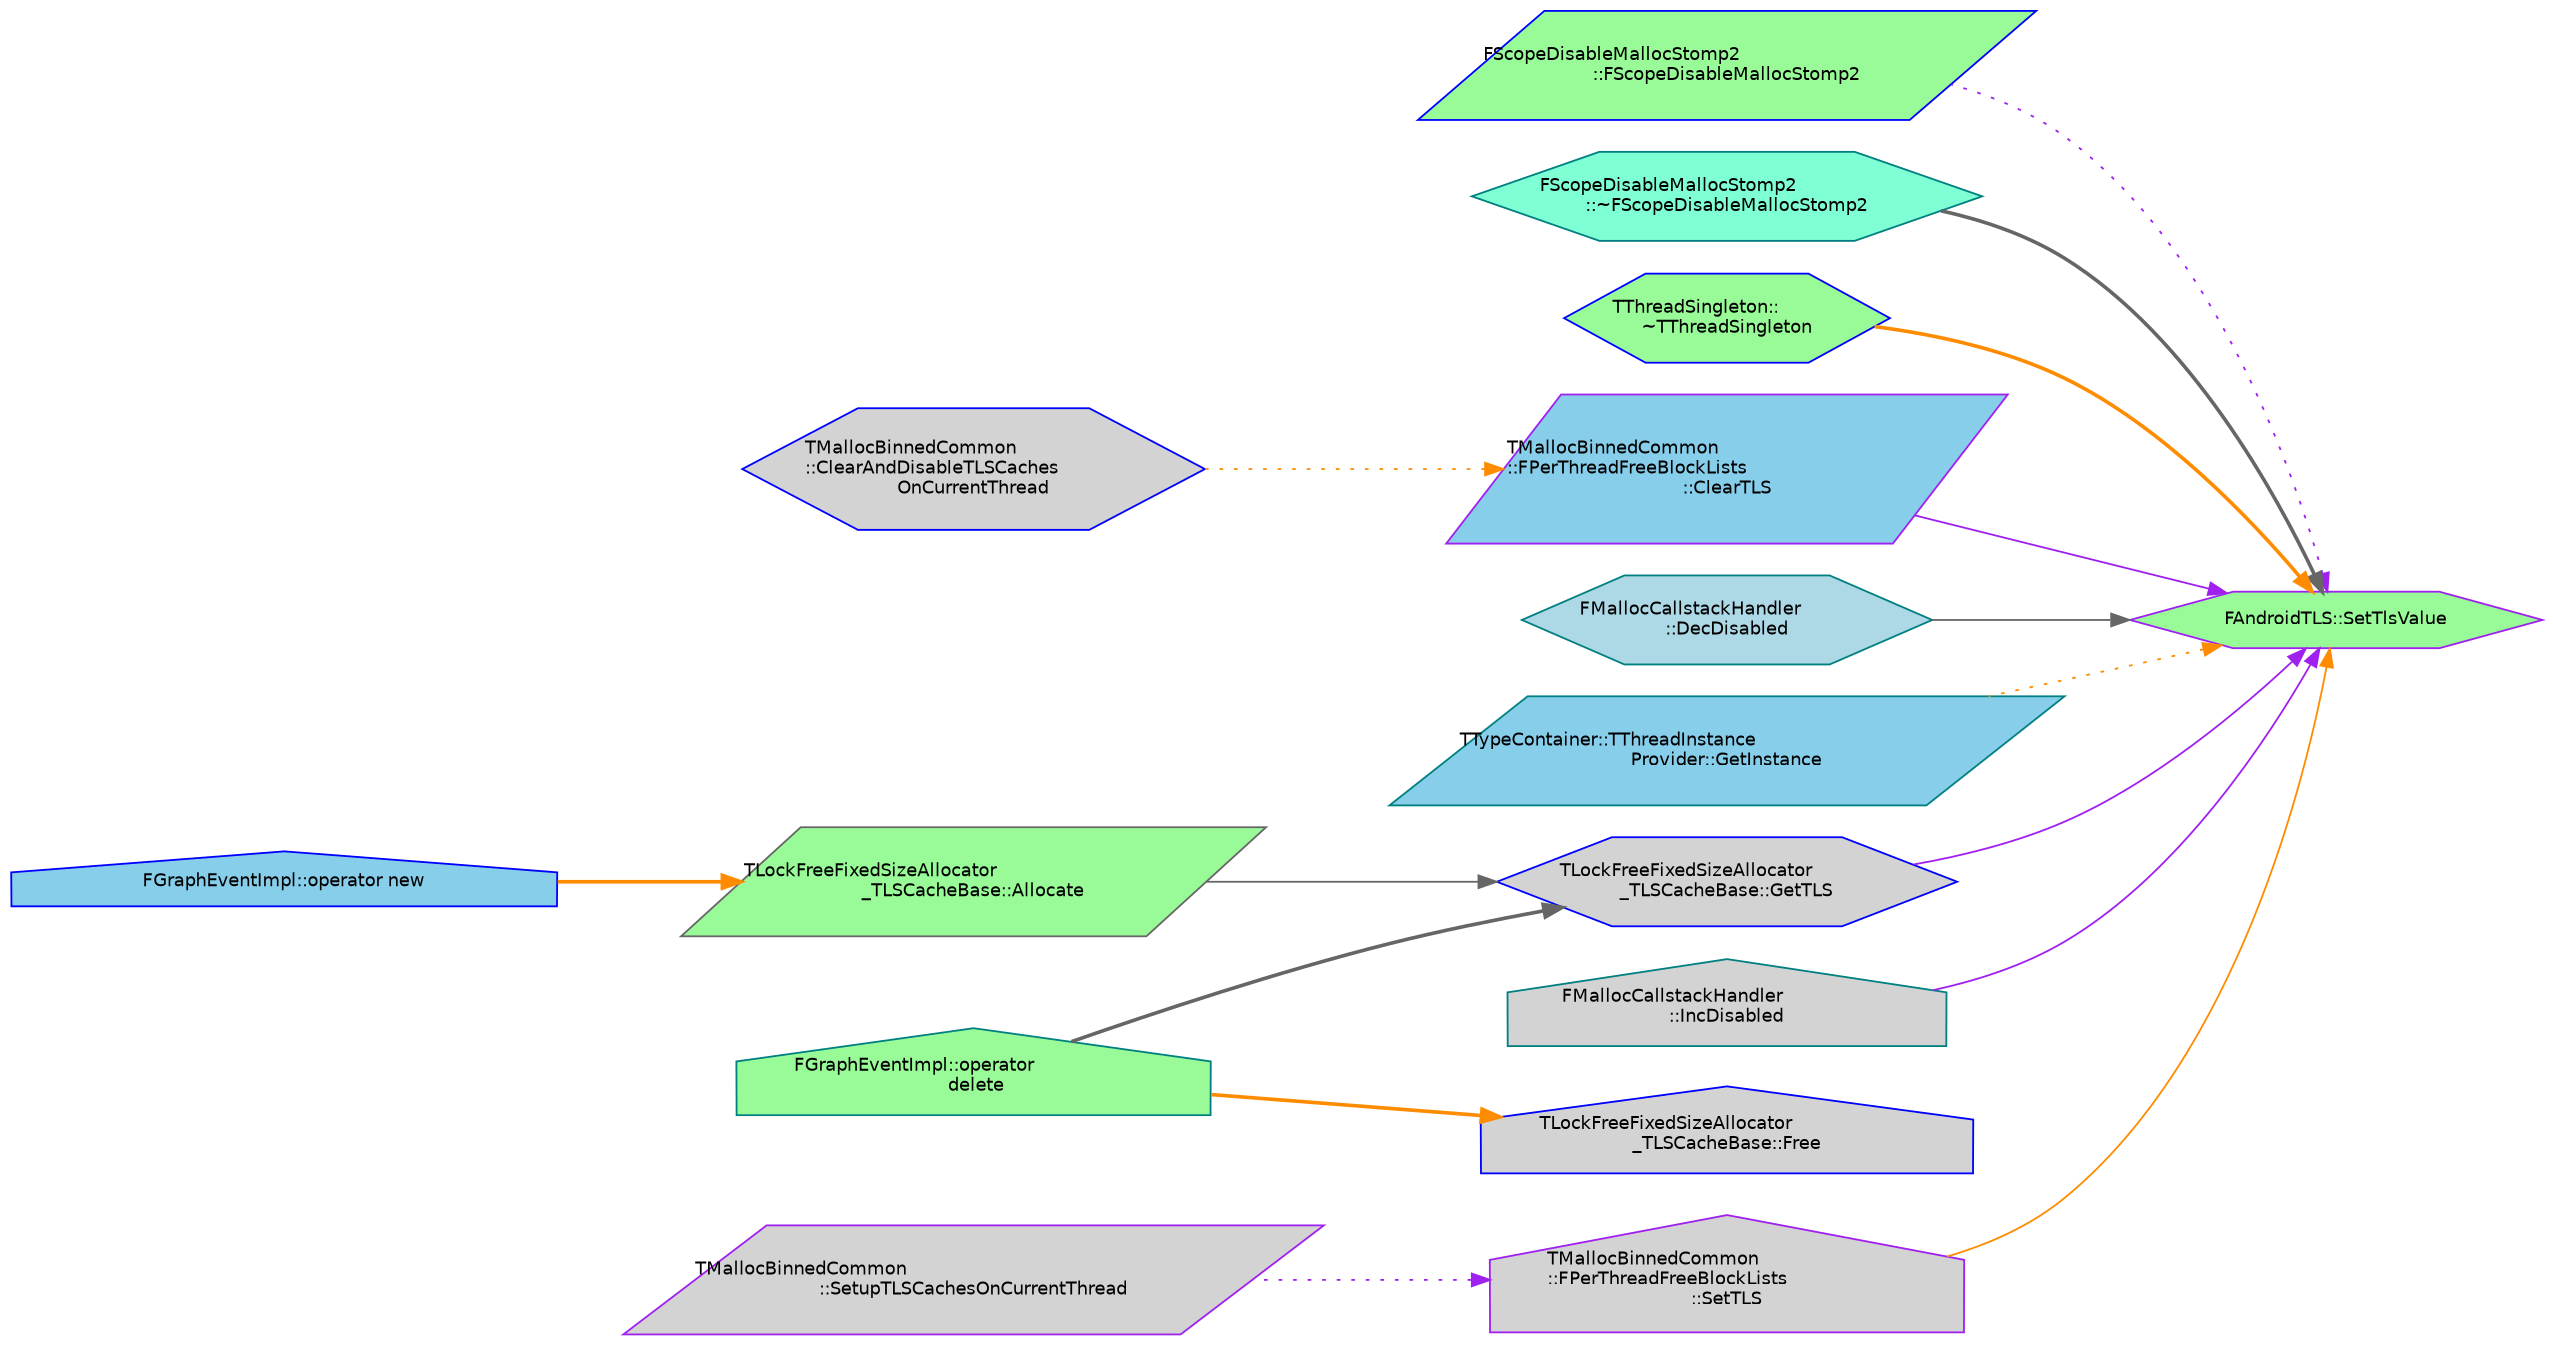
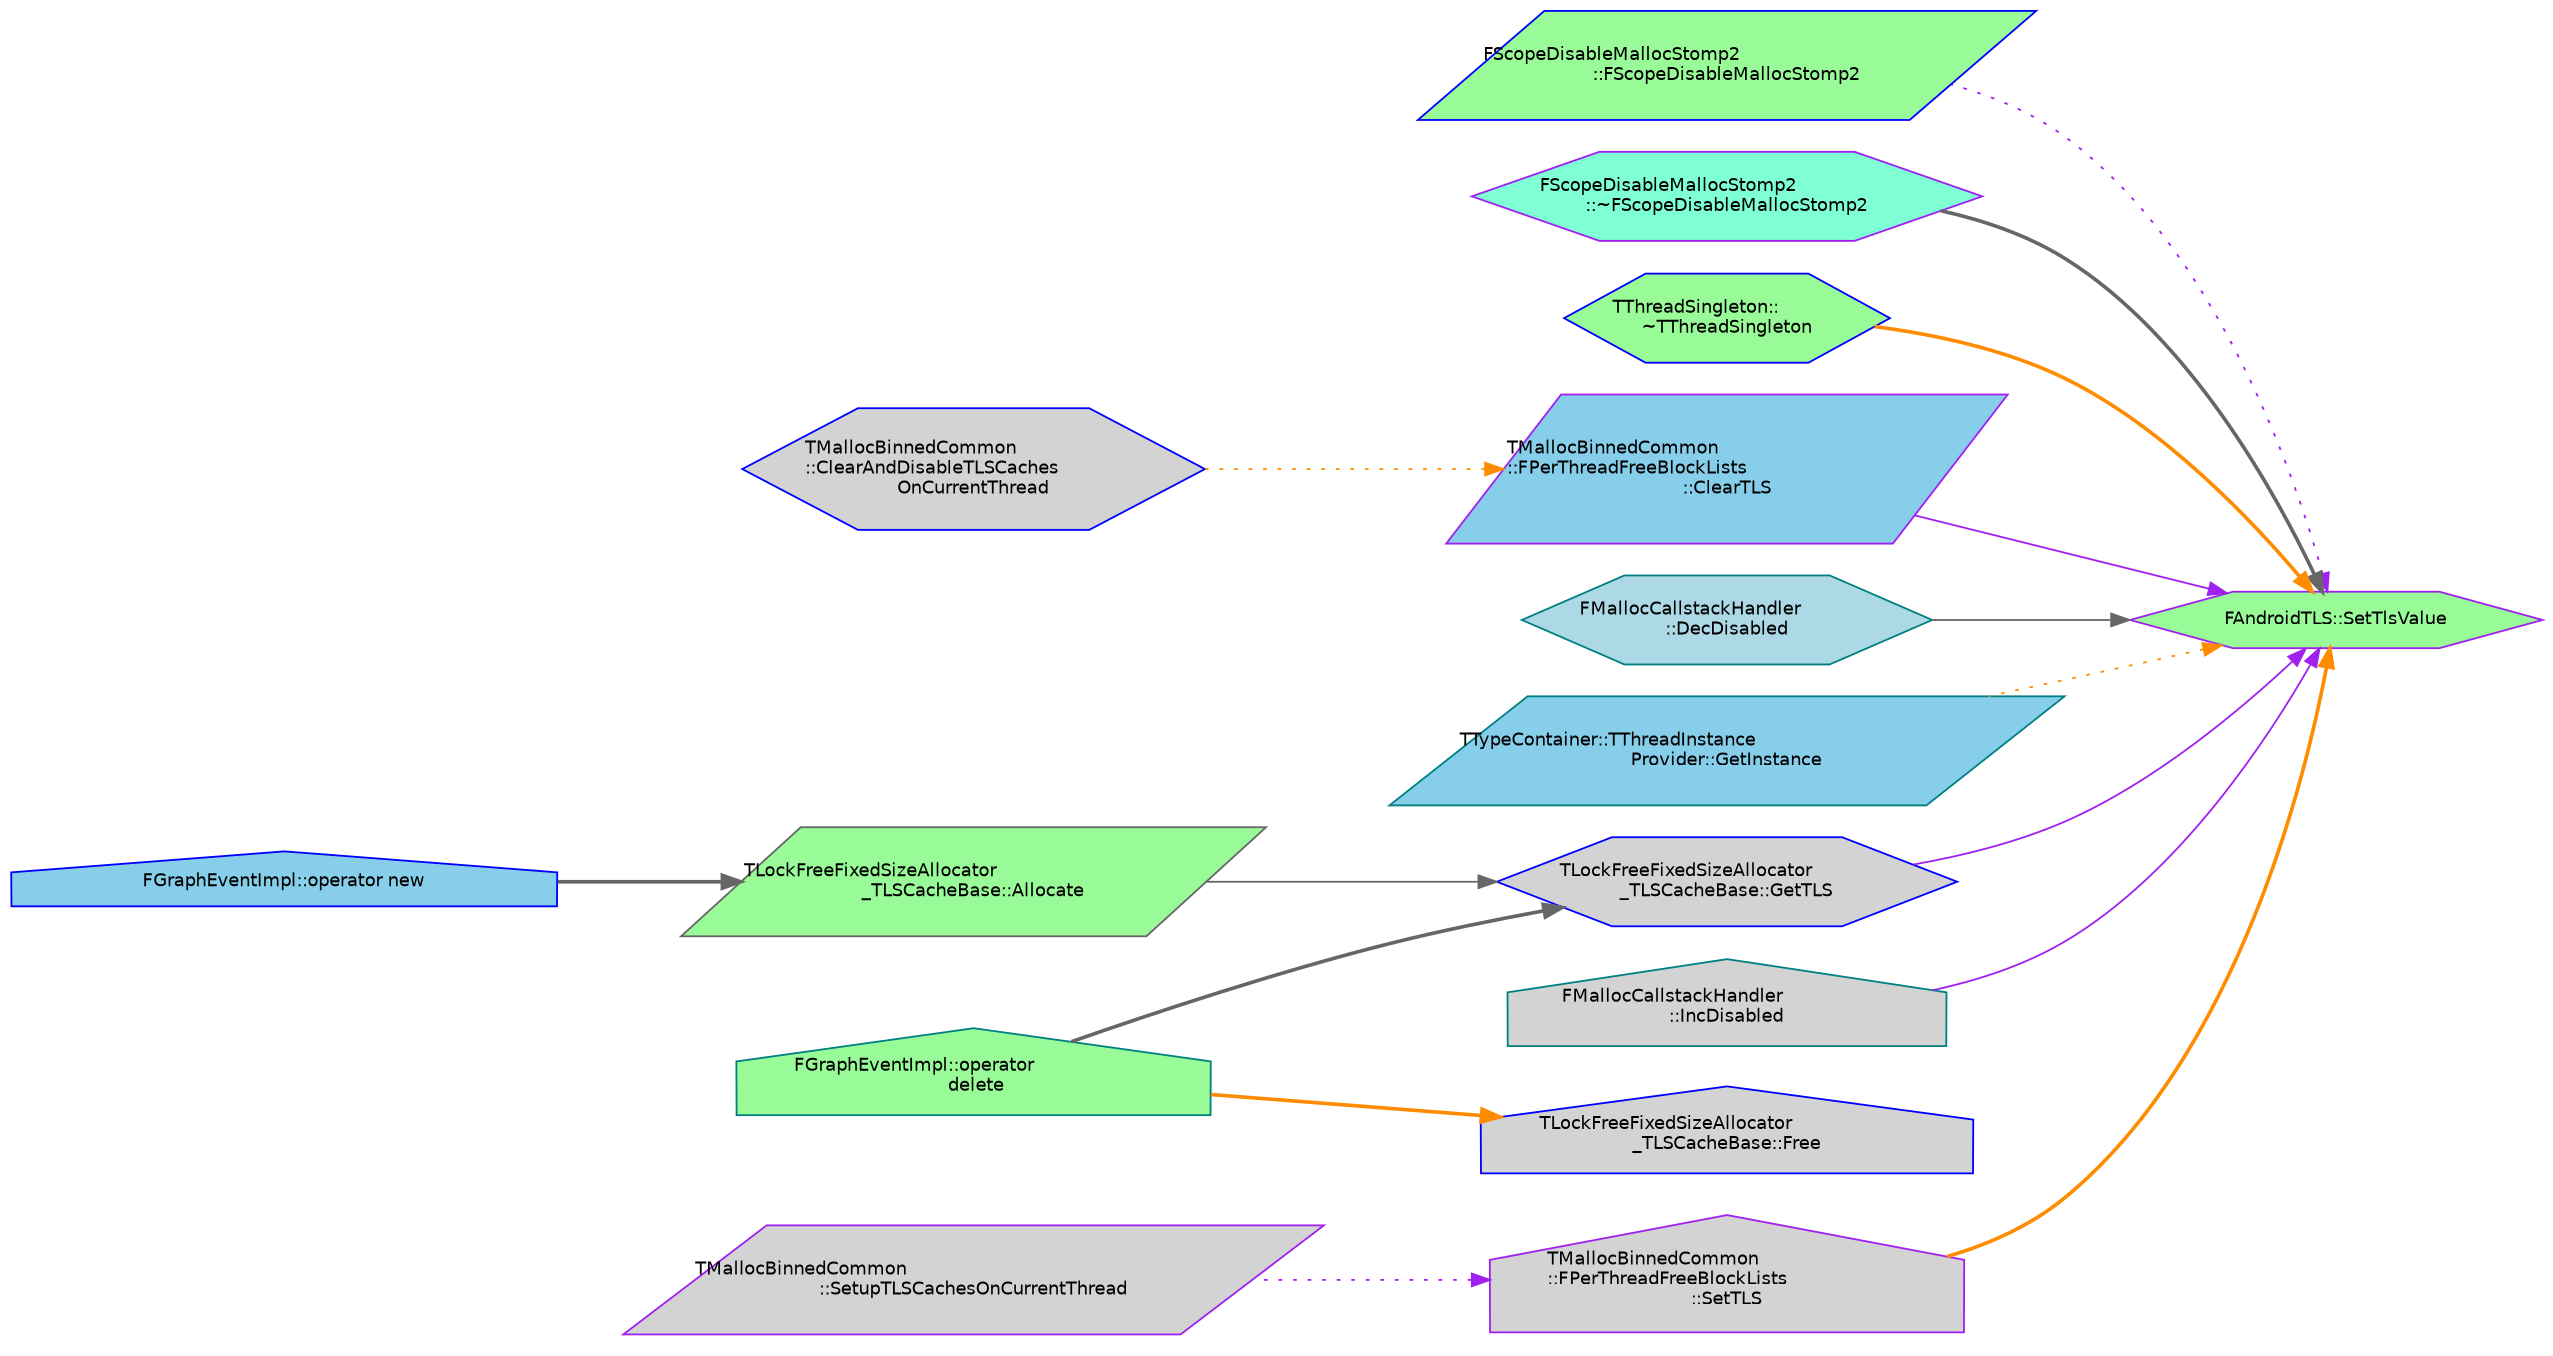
  digraph {
    rankdir=RL
    node [color=blue fillcolor=lightgrey fontname=Helvetica fontsize=10 shape=hexagon style=filled]
    edge [color=darkorange dir=back fontname=Helvetica fontsize=10 labelfontname=Helvetica labelfontsize=10 style=bold]
    n1 [color=purple fillcolor=palegreen fontcolor=black height=0.2 label="FAndroidTLS::SetTlsValue" width=0.4]
    n2 [fillcolor=palegreen height=0.2 label="FScopeDisableMallocStomp2\l::FScopeDisableMallocStomp2" shape=parallelogram width=0.4]
-   n3 [color=teal fillcolor=aquamarine height=0.2 label="FScopeDisableMallocStomp2\l::~FScopeDisableMallocStomp2" width=0.4]
+   n3 [color=purple fillcolor=aquamarine height=0.2 label="FScopeDisableMallocStomp2\l::~FScopeDisableMallocStomp2" width=0.4]
    n4 [fillcolor=palegreen height=0.2 label="TThreadSingleton::\l~TThreadSingleton" width=0.4]
    n5 [color=purple fillcolor=skyblue height=0.2 label="TMallocBinnedCommon\l::FPerThreadFreeBlockLists\l::ClearTLS" shape=parallelogram width=0.4]
    n6 [color=teal fillcolor=lightblue height=0.2 label="FMallocCallstackHandler\l::DecDisabled" width=0.4]
    n7 [color=teal fillcolor=skyblue height=0.2 label="TTypeContainer::TThreadInstance\lProvider::GetInstance" shape=parallelogram width=0.4]
    n8 [height=0.2 label="TLockFreeFixedSizeAllocator\l_TLSCacheBase::GetTLS" width=0.4]
    n9 [color=teal height=0.2 label="FMallocCallstackHandler\l::IncDisabled" shape=house width=0.4]
    n10 [color=purple height=0.2 label="TMallocBinnedCommon\l::FPerThreadFreeBlockLists\l::SetTLS" shape=house width=0.4]
    n11 [height=0.2 label="TMallocBinnedCommon\l::ClearAndDisableTLSCaches\lOnCurrentThread" width=0.4]
    n12 [color=gray40 fillcolor=palegreen height=0.2 label="TLockFreeFixedSizeAllocator\l_TLSCacheBase::Allocate" shape=parallelogram width=0.4]
    n13 [color=teal fillcolor=palegreen height=0.2 label="FGraphEventImpl::operator\l delete" shape=house width=0.4]
    n14 [color=purple height=0.2 label="TMallocBinnedCommon\l::SetupTLSCachesOnCurrentThread" shape=parallelogram width=0.4]
    n15 [fillcolor=skyblue height=0.2 label="FGraphEventImpl::operator new" shape=house width=0.4]
    n16 [height=0.2 label="TLockFreeFixedSizeAllocator\l_TLSCacheBase::Free" shape=house width=0.4]
    n1 -> n2 [color=purple style=dotted]
    n1 -> n3 [color=gray40]
    n1 -> n4
    n1 -> n5 [color=purple style=solid]
    n1 -> n6 [color=gray40 style=solid]
    n1 -> n7 [style=dotted]
    n1 -> n8 [color=purple style=solid]
    n1 -> n9 [color=purple style=solid]
-   n1 -> n10 [style=solid]
+   n1 -> n10
    n5 -> n11 [style=dotted]
    n8 -> n12 [color=gray40 style=solid]
    n8 -> n13 [color=gray40]
    n10 -> n14 [color=purple style=dotted]
-   n12 -> n15
+   n12 -> n15 [color=gray40]
    n16 -> n13
  }
